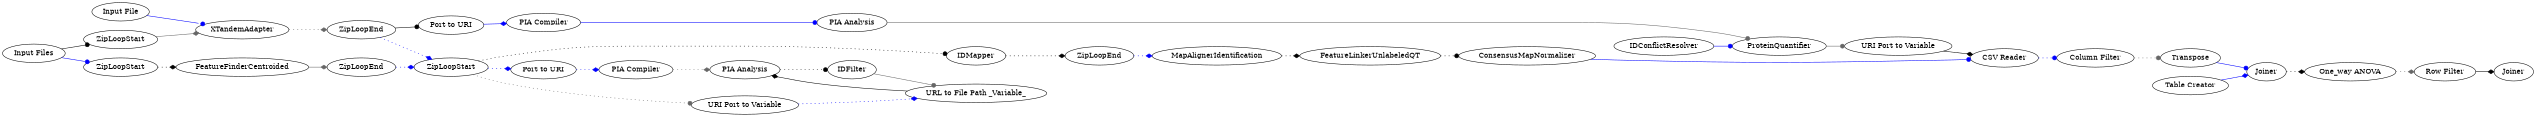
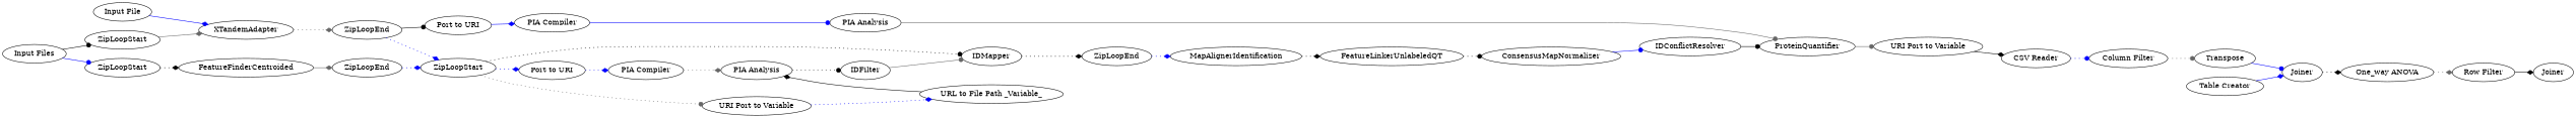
  digraph {
    rankdir=LR
    edge [arrowhead=diamond color=blue style=dotted]
    n1 [label=ZipLoopStart]
    n2 [label=FeatureFinderCentroided]
    n3 [label=ZipLoopEnd]
    n4 [label=ZipLoopStart]
    n5 [label="Port to URI"]
    n6 [label="URI Port to Variable"]
    n7 [label=IDMapper]
    n8 [label="Input File"]
    n9 [label=XTandemAdapter]
    n10 [label=ZipLoopEnd]
    n11 [label=ZipLoopStart]
    n12 [label="Port to URI"]
    n13 [label="PIA Compiler"]
    n14 [label="PIA Compiler"]
    n15 [label="PIA Analysis"]
    n16 [label=IDFilter]
    n17 [label="URL to File Path _Variable_"]
    n18 [label=ZipLoopEnd]
    n19 [label="PIA Analysis"]
    n20 [label=ProteinQuantifier]
    n21 [label="URI Port to Variable"]
    n22 [label=MapAlignerIdentification]
    n23 [label=FeatureLinkerUnlabeledQT]
    n24 [label="CSV Reader"]
    n25 [label="Column Filter"]
    n26 [label=Transpose]
    n27 [label=Joiner]
    n28 [label="One_way ANOVA"]
    n29 [label="Table Creator"]
    n30 [label="Row Filter"]
    n31 [label=Joiner]
    n32 [label="Input Files"]
    n33 [label=ConsensusMapNormalizer]
    n34 [label=IDConflictResolver]
    n1 -> n2 [color=black]
    n2 -> n3 [color=gray40 style=solid]
    n3 -> n4
    n4 -> n5
    n4 -> n6 [arrowhead=dot color=gray40]
    n4 -> n7 [arrowhead=dot color=black]
    n5 -> n14
    n6 -> n17
    n7 -> n18 [color=black]
-   n8 -> n9 [arrowhead=dot style=solid]
+   n8 -> n9 [style=solid]
    n9 -> n10 [color=gray40]
    n10 -> n4
    n10 -> n12 [arrowhead=dot color=black style=solid]
    n11 -> n9 [color=gray40 style=solid]
    n12 -> n13 [style=solid]
    n13 -> n19 [arrowhead=dot style=solid]
    n14 -> n15 [color=gray40]
    n15 -> n16 [arrowhead=dot color=black]
-   n16 -> n17 [arrowhead=dot color=gray40 style=solid]
+   n16 -> n7 [arrowhead=dot color=gray40 style=solid]
    n17 -> n15 [color=black style=solid]
    n18 -> n22
    n19 -> n20 [arrowhead=dot color=gray40 style=solid]
    n20 -> n21 [arrowhead=dot color=gray40 style=solid]
    n21 -> n24 [color=black style=solid]
    n22 -> n23 [color=black]
    n23 -> n33 [arrowhead=dot color=black]
    n24 -> n25 [arrowhead=dot]
    n25 -> n26 [arrowhead=dot color=gray40]
    n26 -> n27 [arrowhead=dot style=solid]
    n27 -> n28 [color=black]
    n28 -> n30 [color=gray40]
    n29 -> n27 [style=solid]
    n30 -> n31 [color=black style=solid]
    n32 -> n1 [arrowhead=dot style=solid]
    n32 -> n11 [arrowhead=dot color=black style=solid]
-   n33 -> n24 [arrowhead=dot style=solid]
-   n34 -> n20 [arrowhead=dot style=solid]
+   n33 -> n34 [arrowhead=dot style=solid]
+   n34 -> n20 [arrowhead=dot color=black style=solid]
  }
